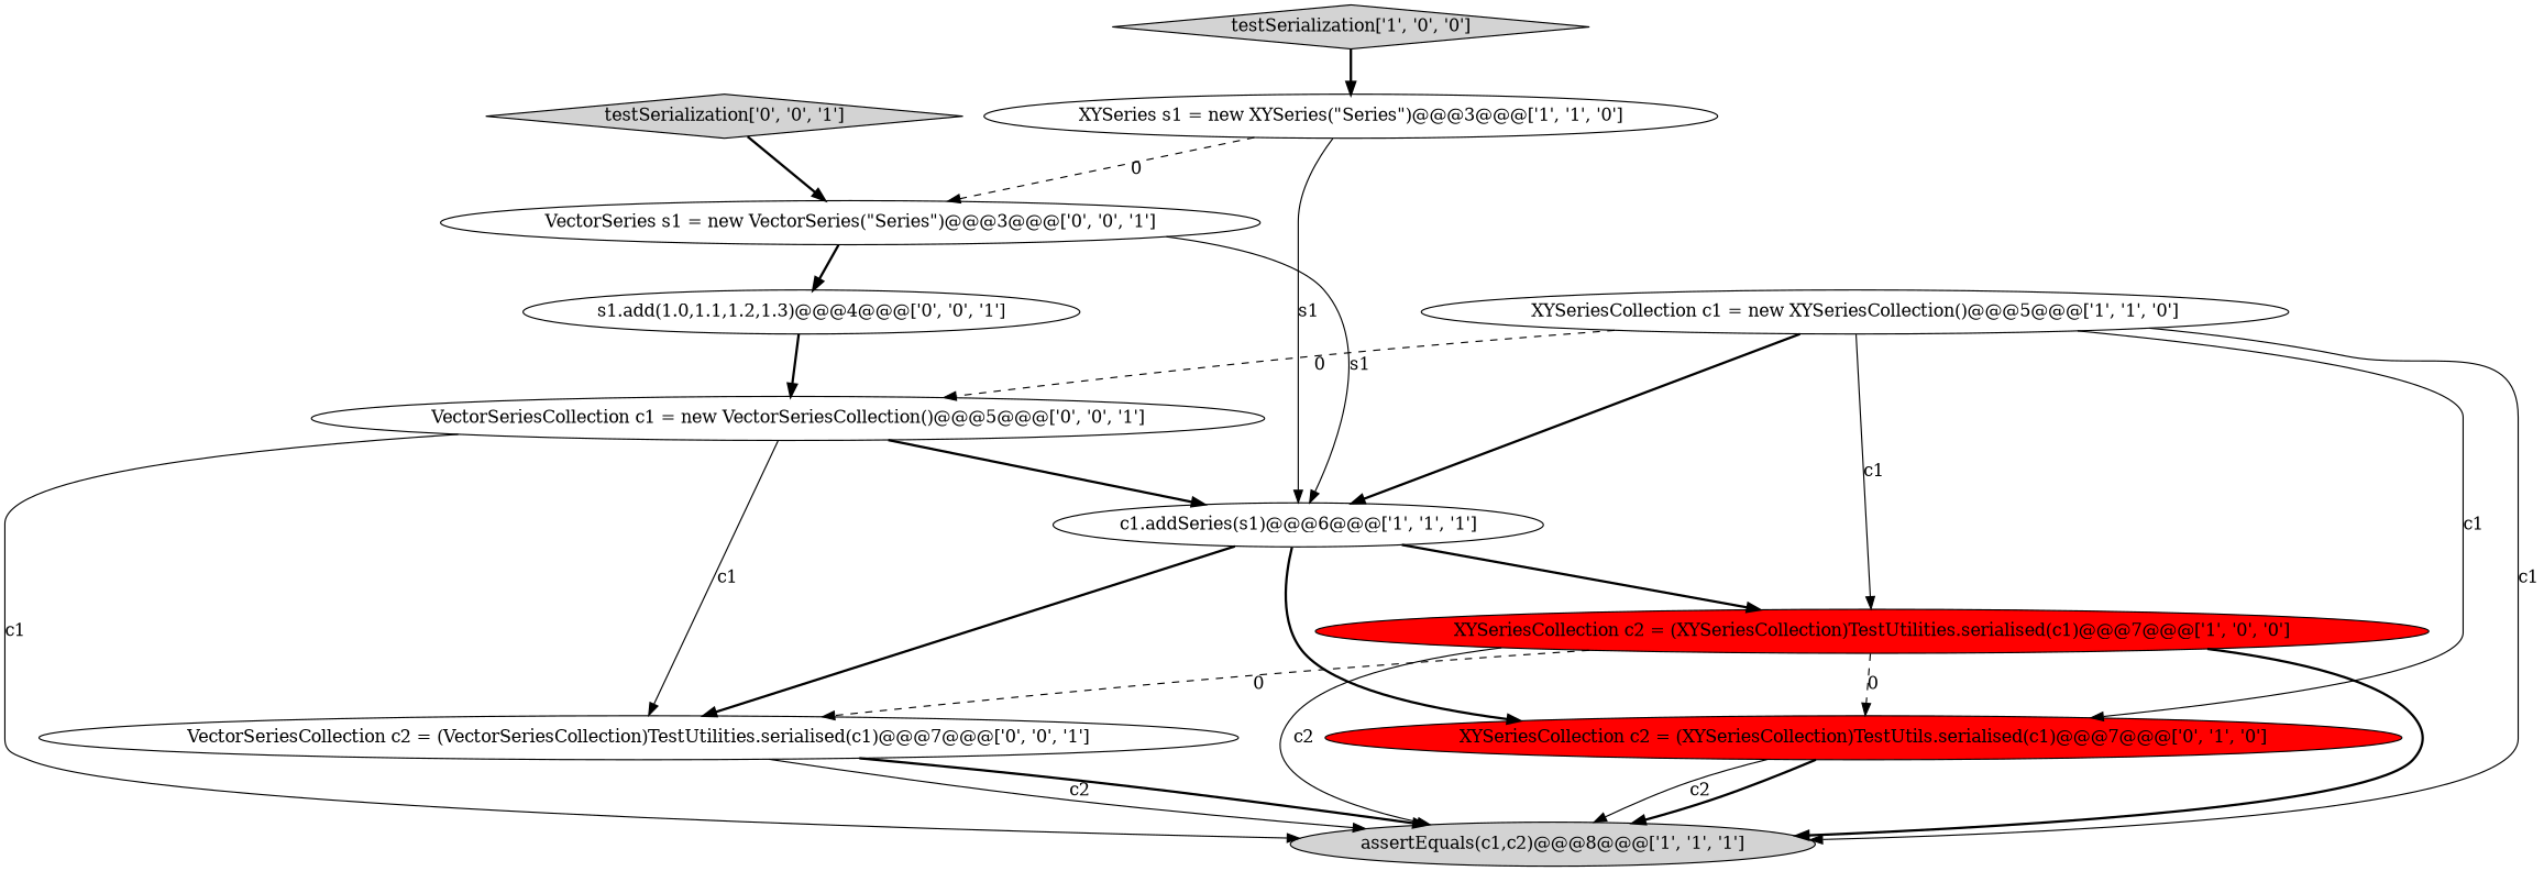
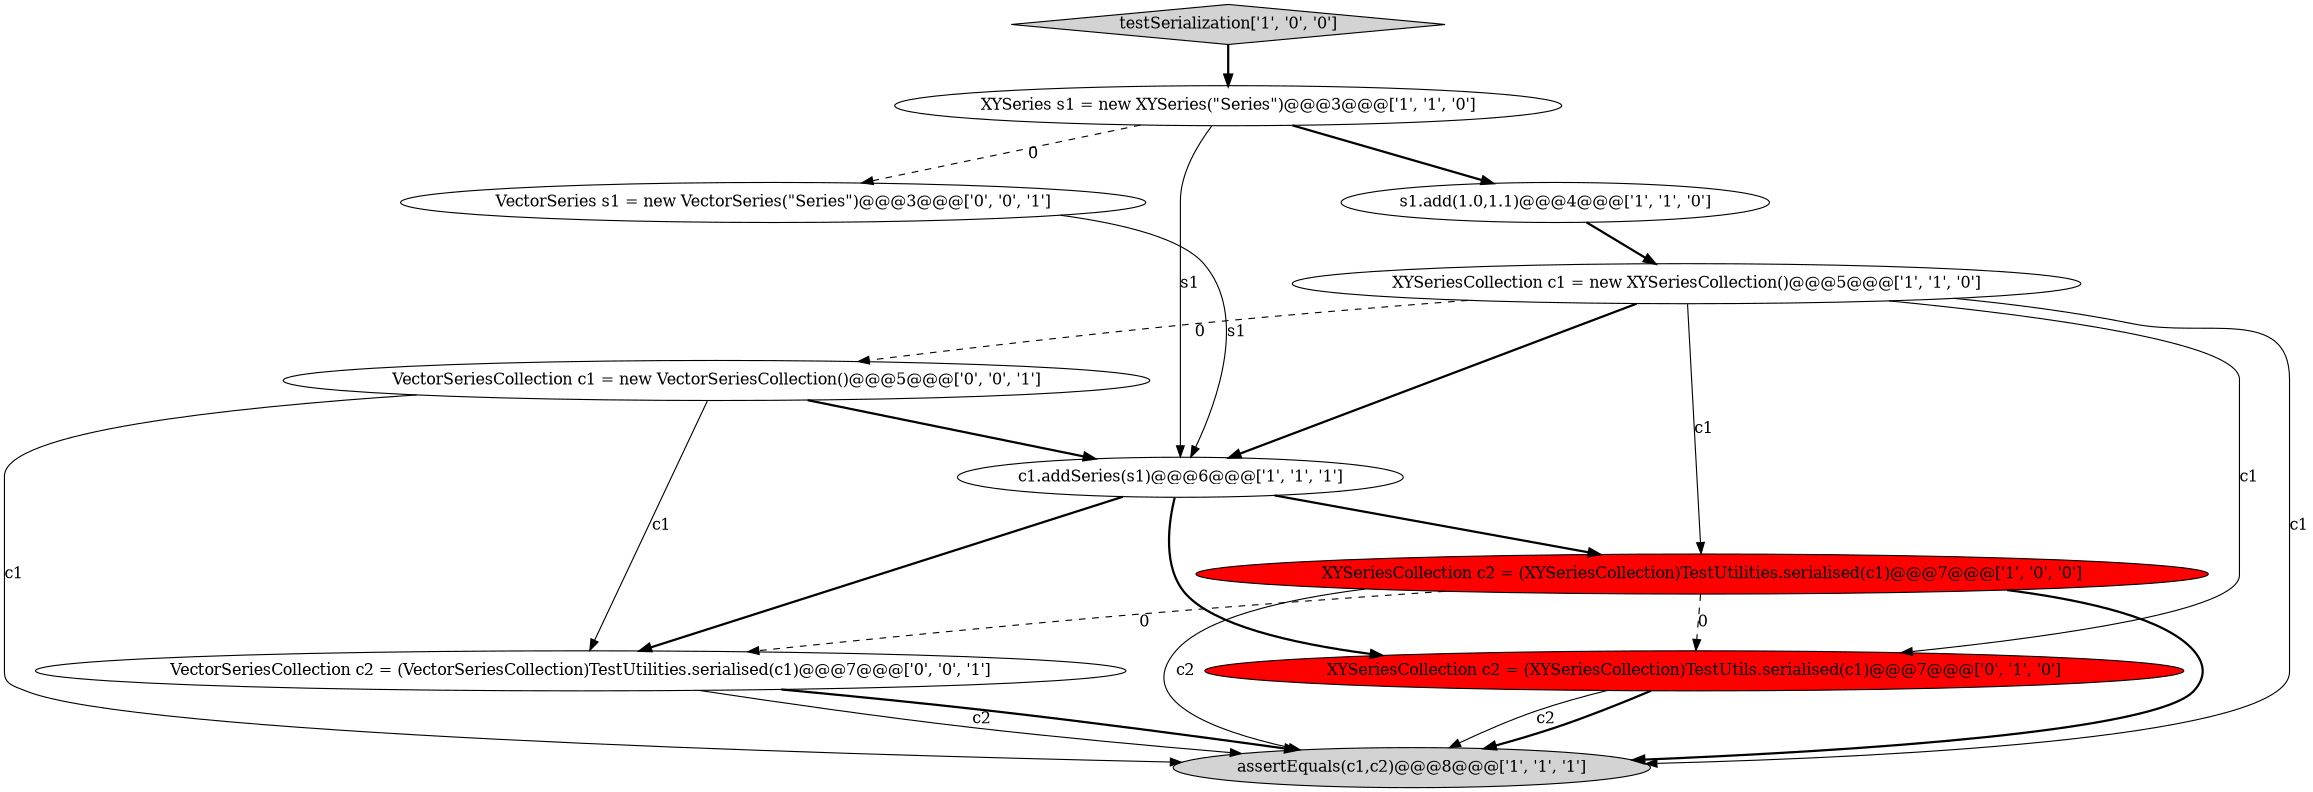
  digraph {
    node [fillcolor=white shape=ellipse style=filled]
    edge [style=bold]
    n1 [label="VectorSeriesCollection c1 = new VectorSeriesCollection()@@@5@@@['0', '0', '1']"]
    n2 [fillcolor=lightgray label="assertEquals(c1,c2)@@@8@@@['1', '1', '1']"]
    n3 [label="c1.addSeries(s1)@@@6@@@['1', '1', '1']"]
    n4 [label="VectorSeriesCollection c2 = (VectorSeriesCollection)TestUtilities.serialised(c1)@@@7@@@['0', '0', '1']"]
    n5 [fillcolor=red label="XYSeriesCollection c2 = (XYSeriesCollection)TestUtilities.serialised(c1)@@@7@@@['1', '0', '0']"]
    n6 [fillcolor=red label="XYSeriesCollection c2 = (XYSeriesCollection)TestUtils.serialised(c1)@@@7@@@['0', '1', '0']"]
    n7 [fillcolor=lightgray label="testSerialization['1', '0', '0']" shape=diamond]
    n8 [label="XYSeries s1 = new XYSeries(\"Series\")@@@3@@@['1', '1', '0']"]
    n9 [label="VectorSeries s1 = new VectorSeries(\"Series\")@@@3@@@['0', '0', '1']"]
+   n10 [label="s1.add(1.0,1.1)@@@4@@@['1', '1', '0']"]
    n11 [label="XYSeriesCollection c1 = new XYSeriesCollection()@@@5@@@['1', '1', '0']"]
-   n12 [label="s1.add(1.0,1.1,1.2,1.3)@@@4@@@['0', '0', '1']"]
-   n13 [fillcolor=lightgray label="testSerialization['0', '0', '1']" shape=diamond]
    n1 -> n2 [label=c1 style=solid]
    n1 -> n3
    n1 -> n4 [label=c1 style=solid]
    n3 -> n4
    n3 -> n5
    n3 -> n6
    n4 -> n2 [label=c2 style=solid]
    n4 -> n2
    n5 -> n2
    n5 -> n2 [label=c2 style=solid]
    n5 -> n4 [label=0 style=dashed]
    n5 -> n6 [label=0 style=dashed]
    n6 -> n2 [label=c2 style=solid]
    n6 -> n2
    n7 -> n8
    n8 -> n3 [label=s1 style=solid]
    n8 -> n9 [label=0 style=dashed]
+   n8 -> n10
    n9 -> n3 [label=s1 style=solid]
-   n9 -> n12
+   n10 -> n11
    n11 -> n1 [label=0 style=dashed]
    n11 -> n2 [label=c1 style=solid]
    n11 -> n3
    n11 -> n5 [label=c1 style=solid]
    n11 -> n6 [label=c1 style=solid]
-   n12 -> n1
-   n13 -> n9
  }
